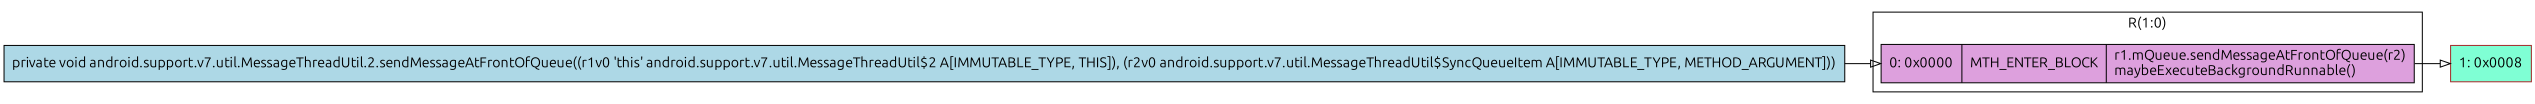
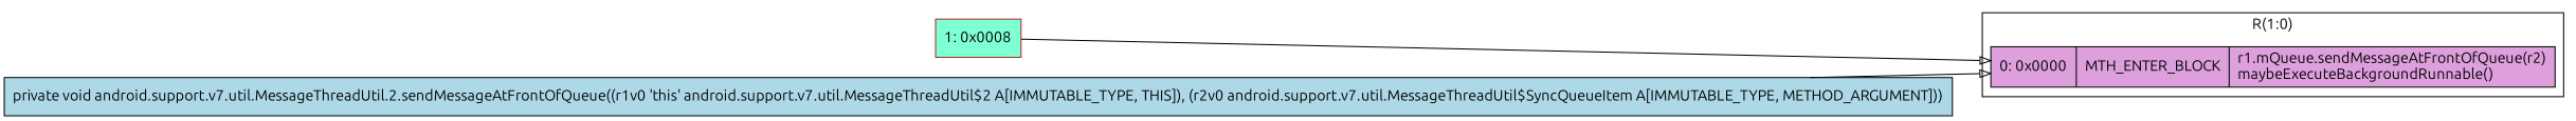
  digraph {
    rankdir=LR
    fontname=Ubuntu
    node [color=black shape=record style=filled fontname=Ubuntu]
    edge [arrowhead=onormal fontname=Ubuntu]
    n1 [label="{0\:\ 0x0000|MTH_ENTER_BLOCK\l|r1.mQueue.sendMessageAtFrontOfQueue(r2)\lmaybeExecuteBackgroundRunnable()\l}" fillcolor=plum]
    n2 [color=brown label="{1\:\ 0x0008}" fillcolor=aquamarine]
    n3 [label="{private void android.support.v7.util.MessageThreadUtil.2.sendMessageAtFrontOfQueue((r1v0 'this' android.support.v7.util.MessageThreadUtil$2 A[IMMUTABLE_TYPE, THIS]), (r2v0 android.support.v7.util.MessageThreadUtil$SyncQueueItem A[IMMUTABLE_TYPE, METHOD_ARGUMENT])) }" fillcolor=lightblue]
    subgraph cluster_1 {
      label="R(1:0)"
      n1
    }
-   n1 -> n2
+   n2 -> n1
    n3 -> n1
  }
